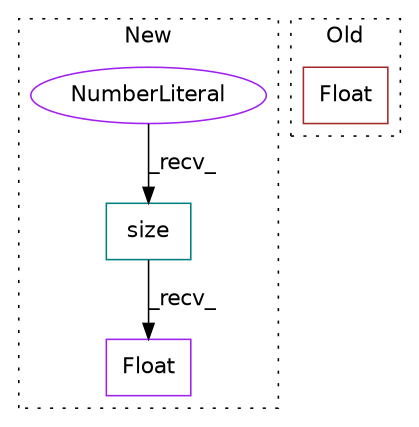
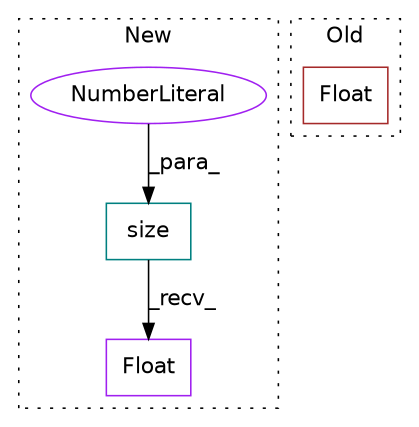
  digraph {
    fontname="DejaVu Sans"
    node [a=32 l=7 shape=box color=purple fontname="DejaVu Sans"]
    edge [fontname="DejaVu Sans"]
    n1 [l="5,1" label=size s="2622,2628" color=teal]
    n2 [a=34 l=1 label=NumberLiteral s=2627 shape=ellipse]
    n3 [label=Float s=2634]
    n4 [label=Float s=2444 color=brown]
    subgraph cluster_1 {
      label=New
      style=dotted
      n1
      n2
      n3
    }
    subgraph cluster_2 {
      label=Old
      style=dotted
      n4
    }
    n1 -> n3 [label=_recv_]
-   n2 -> n1 [label=_recv_]
+   n2 -> n1 [label=_para_]
  }
